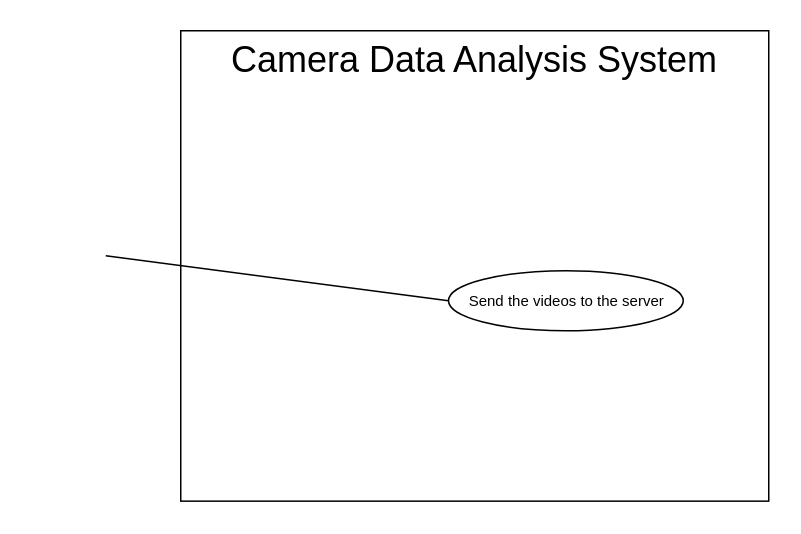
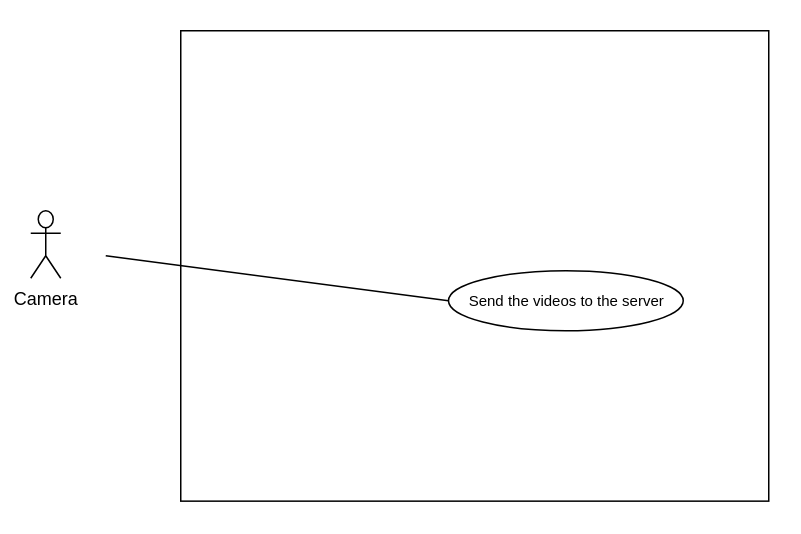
  <mxCell id="0" />
  <mxCell id="1" parent="0" />
  <mxCell id="2" value="" style="whiteSpace=wrap;html=1;aspect=fixed;resizeWidth=0;resizeHeight=0;" parent="1" vertex="1"><mxGeometry x="120" y="20" width="392" height="313.6" as="geometry" /></mxCell>
- <mxCell id="3" value="&lt;font style=&quot;font-size: 24px&quot;&gt;Camera Data Analysis System&lt;/font&gt;" style="text;html=1;strokeColor=none;fillColor=none;align=center;verticalAlign=middle;whiteSpace=wrap;rounded=0;" parent="1" vertex="1"><mxGeometry x="151" y="30" width="330" height="20" as="geometry" /></mxCell>
+ <mxCell id="4" value="Camera" style="shape=umlActor;verticalLabelPosition=bottom;verticalAlign=top;html=1;outlineConnect=0;" parent="1" vertex="1"><mxGeometry x="20" y="140" width="20" height="45" as="geometry" /></mxCell>
  <mxCell id="5" value="&lt;font style=&quot;font-size: 10px&quot;&gt;Send the videos to the server&lt;/font&gt;" style="ellipse;whiteSpace=wrap;html=1;fillColor=#ffffff;gradientColor=none;" parent="1" vertex="1"><mxGeometry x="298.5" y="180" width="156.5" height="40" as="geometry" /></mxCell>
  <mxCell id="6" value="" style="endArrow=none;html=1;rounded=0;exitX=0;exitY=0.5;exitDx=0;exitDy=0;" parent="1" source="5" edge="1"><mxGeometry relative="1" as="geometry"><mxPoint x="253.125" y="238.08" as="sourcePoint" /><mxPoint x="70" y="170" as="targetPoint" /></mxGeometry></mxCell>
